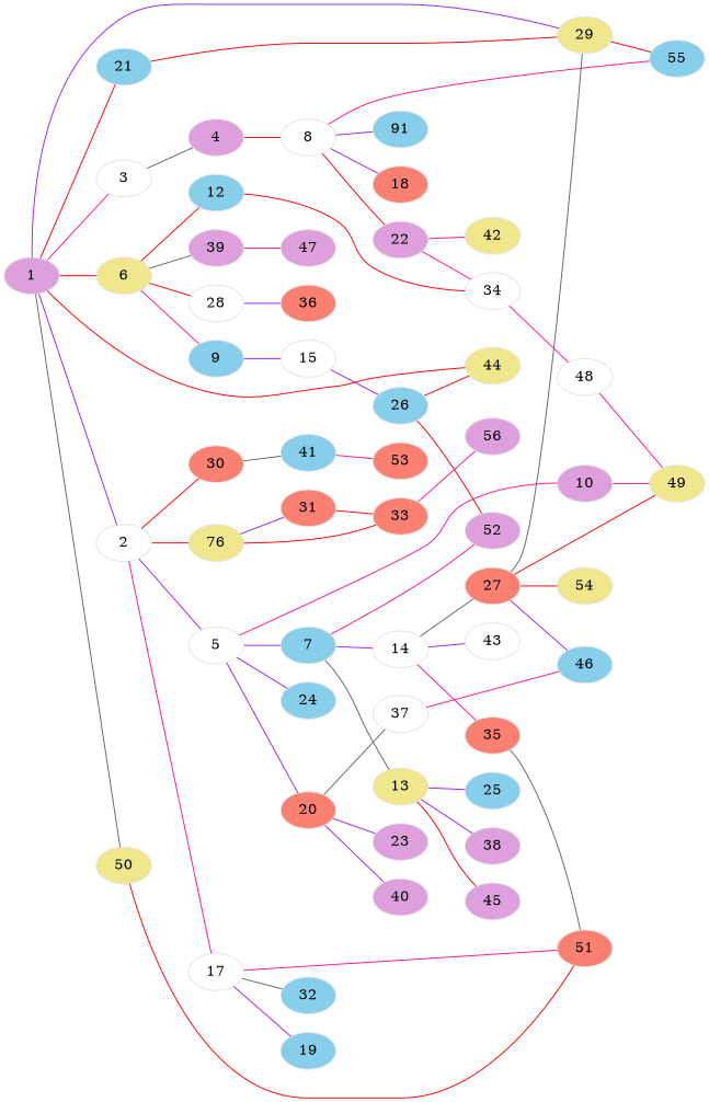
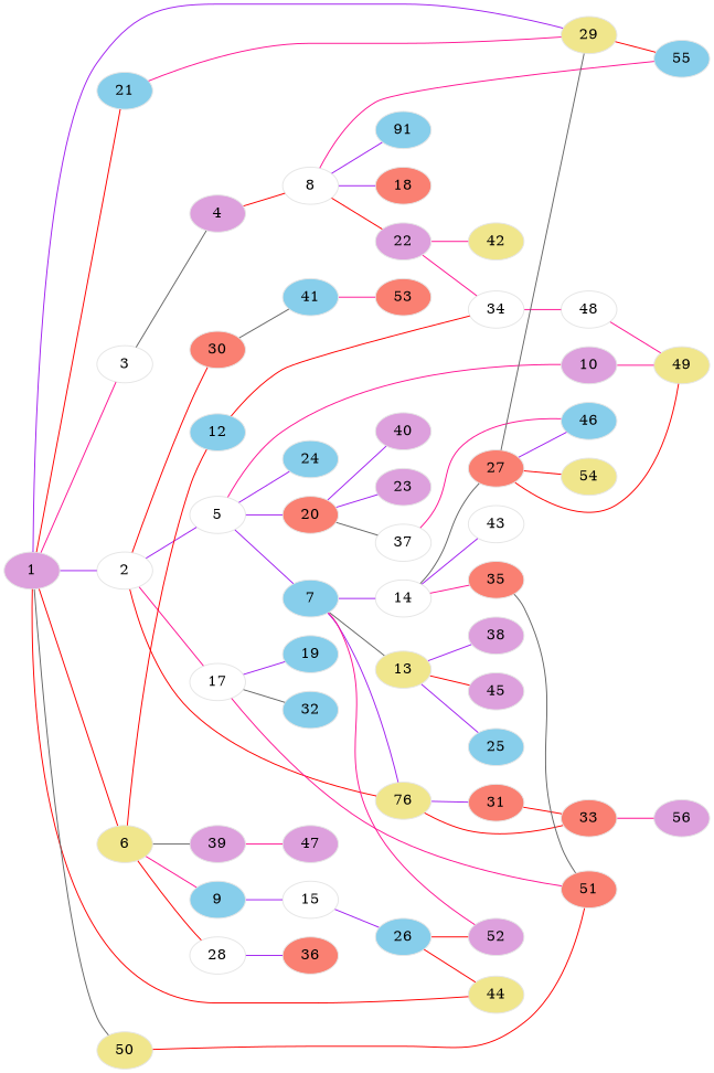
  graph {
    rankdir=LR
    node [color=gray90 fillcolor=skyblue style=filled]
    edge [color=purple]
    1 [fillcolor=plum]
    2 [fillcolor=white]
    3 [fillcolor=white]
    6 [fillcolor=khaki]
    21
    29 [fillcolor=khaki]
    44 [fillcolor=khaki]
    50 [fillcolor=khaki]
    5 [fillcolor=white]
    n10 [fillcolor=khaki label=76]
    17 [fillcolor=white]
    30 [fillcolor=salmon]
    4 [fillcolor=plum]
    9
    12
    28 [fillcolor=white]
    39 [fillcolor=plum]
    55
    51 [fillcolor=salmon]
    7
    10 [fillcolor=plum]
    20 [fillcolor=salmon]
    24
    31 [fillcolor=salmon]
    33 [fillcolor=salmon]
    19
    32
    41
    8 [fillcolor=white]
    n30 [label=91]
    18 [fillcolor=salmon]
    22 [fillcolor=plum]
    13 [fillcolor=khaki]
    14 [fillcolor=white]
    52 [fillcolor=plum]
    49 [fillcolor=khaki]
    23 [fillcolor=plum]
    37 [fillcolor=white]
    40 [fillcolor=plum]
    15 [fillcolor=white]
    34 [fillcolor=white]
    36 [fillcolor=salmon]
    47 [fillcolor=plum]
    25
    38 [fillcolor=plum]
    45 [fillcolor=plum]
    27 [fillcolor=salmon]
    35 [fillcolor=salmon]
    43 [fillcolor=white]
    42 [fillcolor=khaki]
    26
    48 [fillcolor=white]
    46
    54 [fillcolor=khaki]
    56 [fillcolor=plum]
    53 [fillcolor=salmon]
    1 -- 2
    1 -- 3 [color=deeppink]
    1 -- 6 [color=red]
    1 -- 21 [color=red]
    1 -- 29
    1 -- 44 [color=red]
    1 -- 50 [color=gray40]
    2 -- 5
    2 -- n10 [color=red]
    2 -- 17 [color=deeppink]
    2 -- 30 [color=red]
    3 -- 4 [color=gray40]
    6 -- 9 [color=deeppink]
    6 -- 12 [color=red]
    6 -- 28 [color=red]
    6 -- 39 [color=gray40]
-   21 -- 29 [color=red]
+   21 -- 29 [color=deeppink]
    29 -- 55 [color=red]
    50 -- 51 [color=red]
    5 -- 7
    5 -- 10 [color=deeppink]
    5 -- 20
    5 -- 24
    n10 -- 31
    n10 -- 33 [color=red]
    17 -- 51 [color=deeppink]
    17 -- 19
    17 -- 32 [color=gray40]
    30 -- 41 [color=gray40]
    4 -- 8 [color=red]
    9 -- 15
    12 -- 34 [color=red]
    28 -- 36
    39 -- 47 [color=deeppink]
+   7 -- n10
    7 -- 13 [color=gray40]
    7 -- 14
    7 -- 52 [color=deeppink]
    10 -- 49 [color=deeppink]
    20 -- 23
    20 -- 37 [color=gray40]
    20 -- 40
    31 -- 33 [color=red]
    33 -- 56 [color=deeppink]
    41 -- 53 [color=deeppink]
    8 -- 55 [color=deeppink]
    8 -- n30
    8 -- 18
    8 -- 22 [color=red]
    22 -- 34 [color=deeppink]
    22 -- 42 [color=deeppink]
    13 -- 25
    13 -- 38
    13 -- 45 [color=red]
    14 -- 27 [color=gray40]
    14 -- 35 [color=deeppink]
    14 -- 43
    37 -- 46 [color=deeppink]
    15 -- 26
    34 -- 48 [color=deeppink]
    27 -- 29 [color=gray40]
    27 -- 49 [color=red]
    27 -- 46
    27 -- 54 [color=red]
    35 -- 51 [color=gray40]
    26 -- 44 [color=red]
    26 -- 52 [color=red]
    48 -- 49 [color=deeppink]
  }
